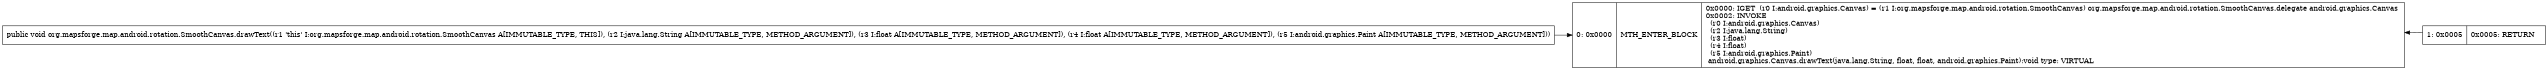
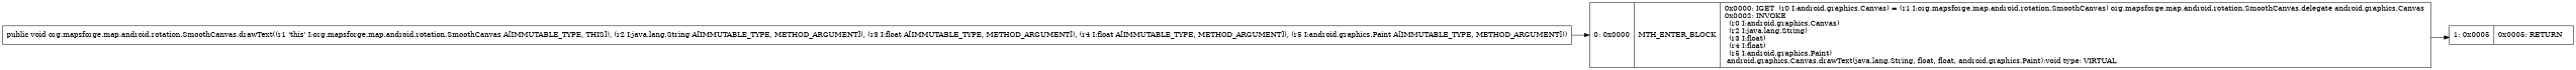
  digraph {
    rankdir=LR
    node [shape=record]
    n1 [label="{0\:\ 0x0000|MTH_ENTER_BLOCK\l|0x0000: IGET  (r0 I:android.graphics.Canvas) = (r1 I:org.mapsforge.map.android.rotation.SmoothCanvas) org.mapsforge.map.android.rotation.SmoothCanvas.delegate android.graphics.Canvas \l0x0002: INVOKE  \l  (r0 I:android.graphics.Canvas)\l  (r2 I:java.lang.String)\l  (r3 I:float)\l  (r4 I:float)\l  (r5 I:android.graphics.Paint)\l android.graphics.Canvas.drawText(java.lang.String, float, float, android.graphics.Paint):void type: VIRTUAL \l}"]
    n2 [label="{1\:\ 0x0005|0x0005: RETURN   \l}"]
    n3 [label="{public void org.mapsforge.map.android.rotation.SmoothCanvas.drawText((r1 'this' I:org.mapsforge.map.android.rotation.SmoothCanvas A[IMMUTABLE_TYPE, THIS]), (r2 I:java.lang.String A[IMMUTABLE_TYPE, METHOD_ARGUMENT]), (r3 I:float A[IMMUTABLE_TYPE, METHOD_ARGUMENT]), (r4 I:float A[IMMUTABLE_TYPE, METHOD_ARGUMENT]), (r5 I:android.graphics.Paint A[IMMUTABLE_TYPE, METHOD_ARGUMENT])) }"]
-   n2 -> n1
+   n1 -> n2
    n3 -> n1
  }
